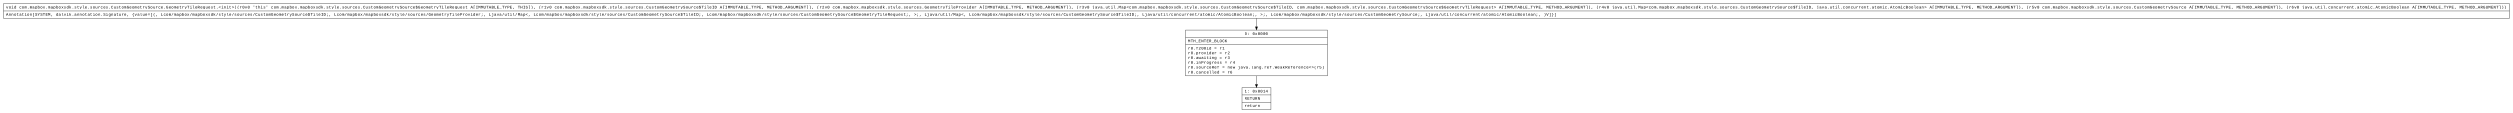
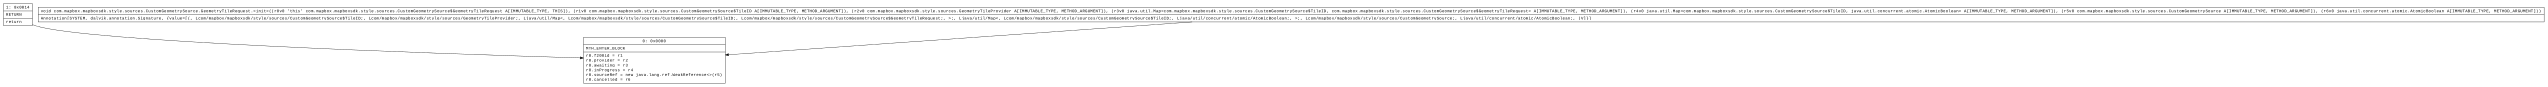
  digraph {
    fontname="Liberation Mono"
    node [shape=record fontname="Liberation Mono"]
    edge [fontname="Liberation Mono"]
    n1 [label="{0\:\ 0x0000|MTH_ENTER_BLOCK\l|r0.f208id = r1\lr0.provider = r2\lr0.awaiting = r3\lr0.inProgress = r4\lr0.sourceRef = new java.lang.ref.WeakReference\<\>(r5)\lr0.cancelled = r6\l}"]
    n2 [label="{1\:\ 0x0014|RETURN\l|return\l}"]
    n3 [label="{void com.mapbox.mapboxsdk.style.sources.CustomGeometrySource.GeometryTileRequest.\<init\>((r0v0 'this' com.mapbox.mapboxsdk.style.sources.CustomGeometrySource$GeometryTileRequest A[IMMUTABLE_TYPE, THIS]), (r1v0 com.mapbox.mapboxsdk.style.sources.CustomGeometrySource$TileID A[IMMUTABLE_TYPE, METHOD_ARGUMENT]), (r2v0 com.mapbox.mapboxsdk.style.sources.GeometryTileProvider A[IMMUTABLE_TYPE, METHOD_ARGUMENT]), (r3v0 java.util.Map\<com.mapbox.mapboxsdk.style.sources.CustomGeometrySource$TileID, com.mapbox.mapboxsdk.style.sources.CustomGeometrySource$GeometryTileRequest\> A[IMMUTABLE_TYPE, METHOD_ARGUMENT]), (r4v0 java.util.Map\<com.mapbox.mapboxsdk.style.sources.CustomGeometrySource$TileID, java.util.concurrent.atomic.AtomicBoolean\> A[IMMUTABLE_TYPE, METHOD_ARGUMENT]), (r5v0 com.mapbox.mapboxsdk.style.sources.CustomGeometrySource A[IMMUTABLE_TYPE, METHOD_ARGUMENT]), (r6v0 java.util.concurrent.atomic.AtomicBoolean A[IMMUTABLE_TYPE, METHOD_ARGUMENT]))  | Annotation[SYSTEM, dalvik.annotation.Signature, \{value=[(, Lcom\/mapbox\/mapboxsdk\/style\/sources\/CustomGeometrySource$TileID;, Lcom\/mapbox\/mapboxsdk\/style\/sources\/GeometryTileProvider;, Ljava\/util\/Map\<, Lcom\/mapbox\/mapboxsdk\/style\/sources\/CustomGeometrySource$TileID;, Lcom\/mapbox\/mapboxsdk\/style\/sources\/CustomGeometrySource$GeometryTileRequest;, \>;, Ljava\/util\/Map\<, Lcom\/mapbox\/mapboxsdk\/style\/sources\/CustomGeometrySource$TileID;, Ljava\/util\/concurrent\/atomic\/AtomicBoolean;, \>;, Lcom\/mapbox\/mapboxsdk\/style\/sources\/CustomGeometrySource;, Ljava\/util\/concurrent\/atomic\/AtomicBoolean;, )V]\}]\l}"]
-   n1 -> n2
+   n2 -> n1
    n3 -> n1
  }
